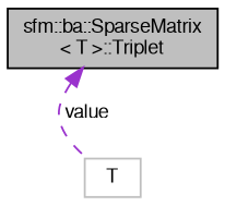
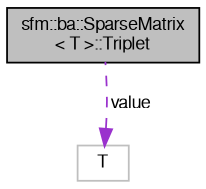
  digraph {
    node [fontname=FreeSans fontsize=10 shape=record style=filled]
    n1 [color=black fillcolor=grey75 fontcolor=black height=0.2 label="sfm::ba::SparseMatrix\l\< T \>::Triplet" width=0.4]
    n2 [color=grey75 fillcolor=white height=0.2 label=T width=0.4]
-   n1 -> n2 [color=darkorchid3 dir=back fontname=FreeSans fontsize=10 label=" value" labelfontname=FreeSans labelfontsize=10 style=dashed]
+   n2 -> n1 [color=darkorchid3 dir=back fontname=FreeSans fontsize=10 label=" value" labelfontname=FreeSans labelfontsize=10 style=dashed]
  }
